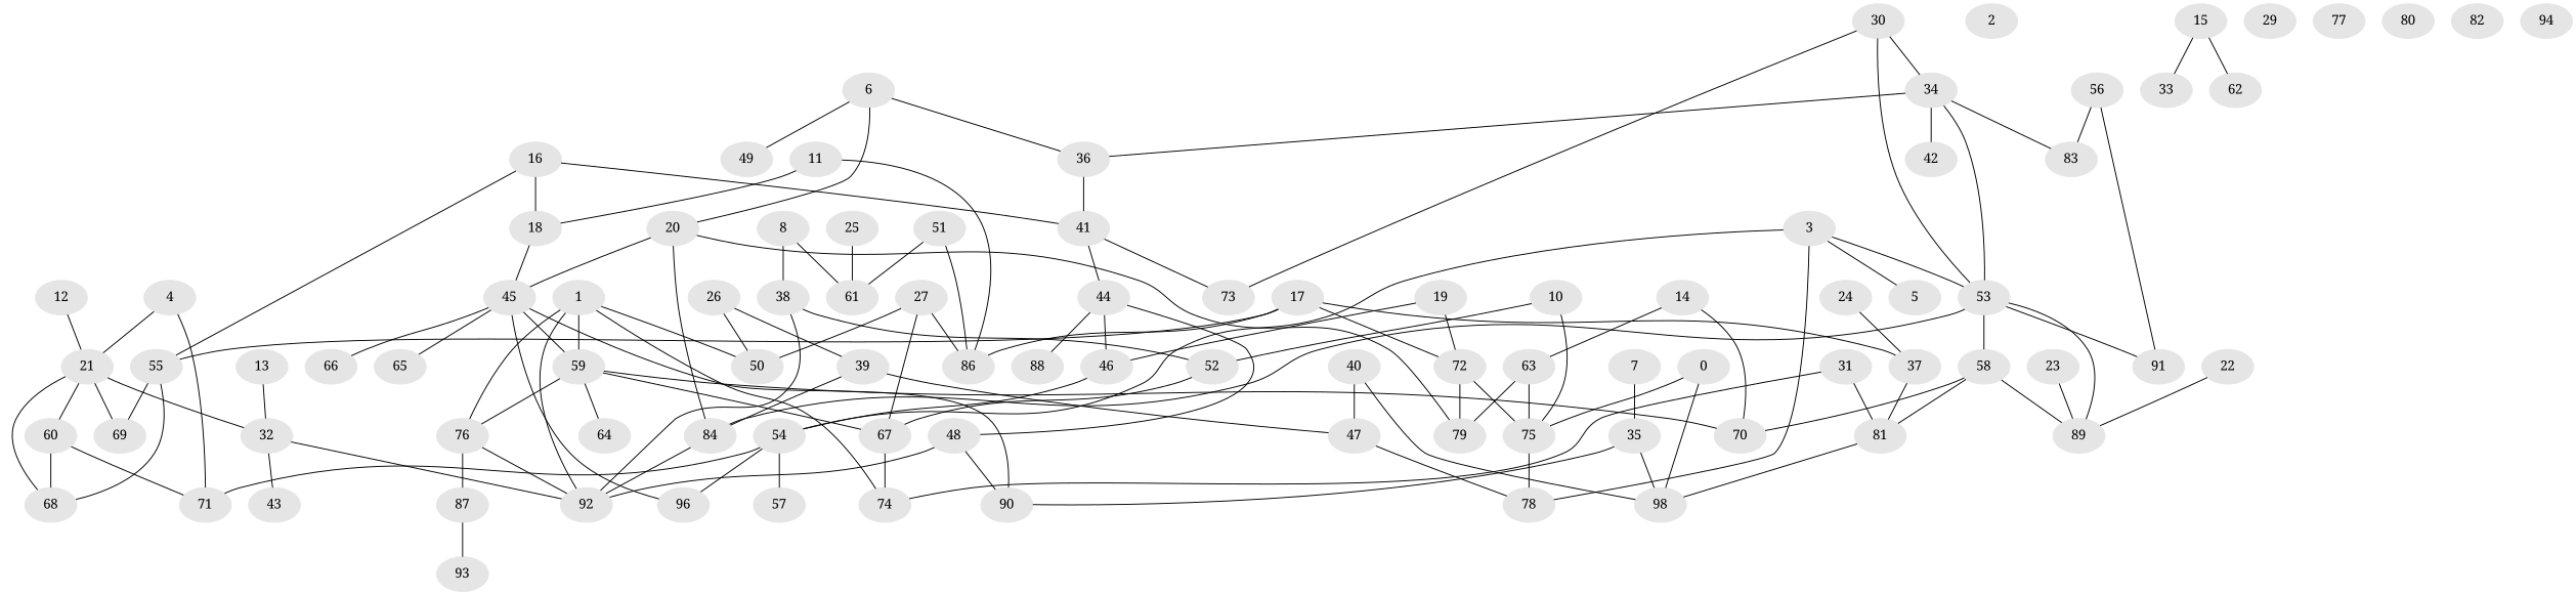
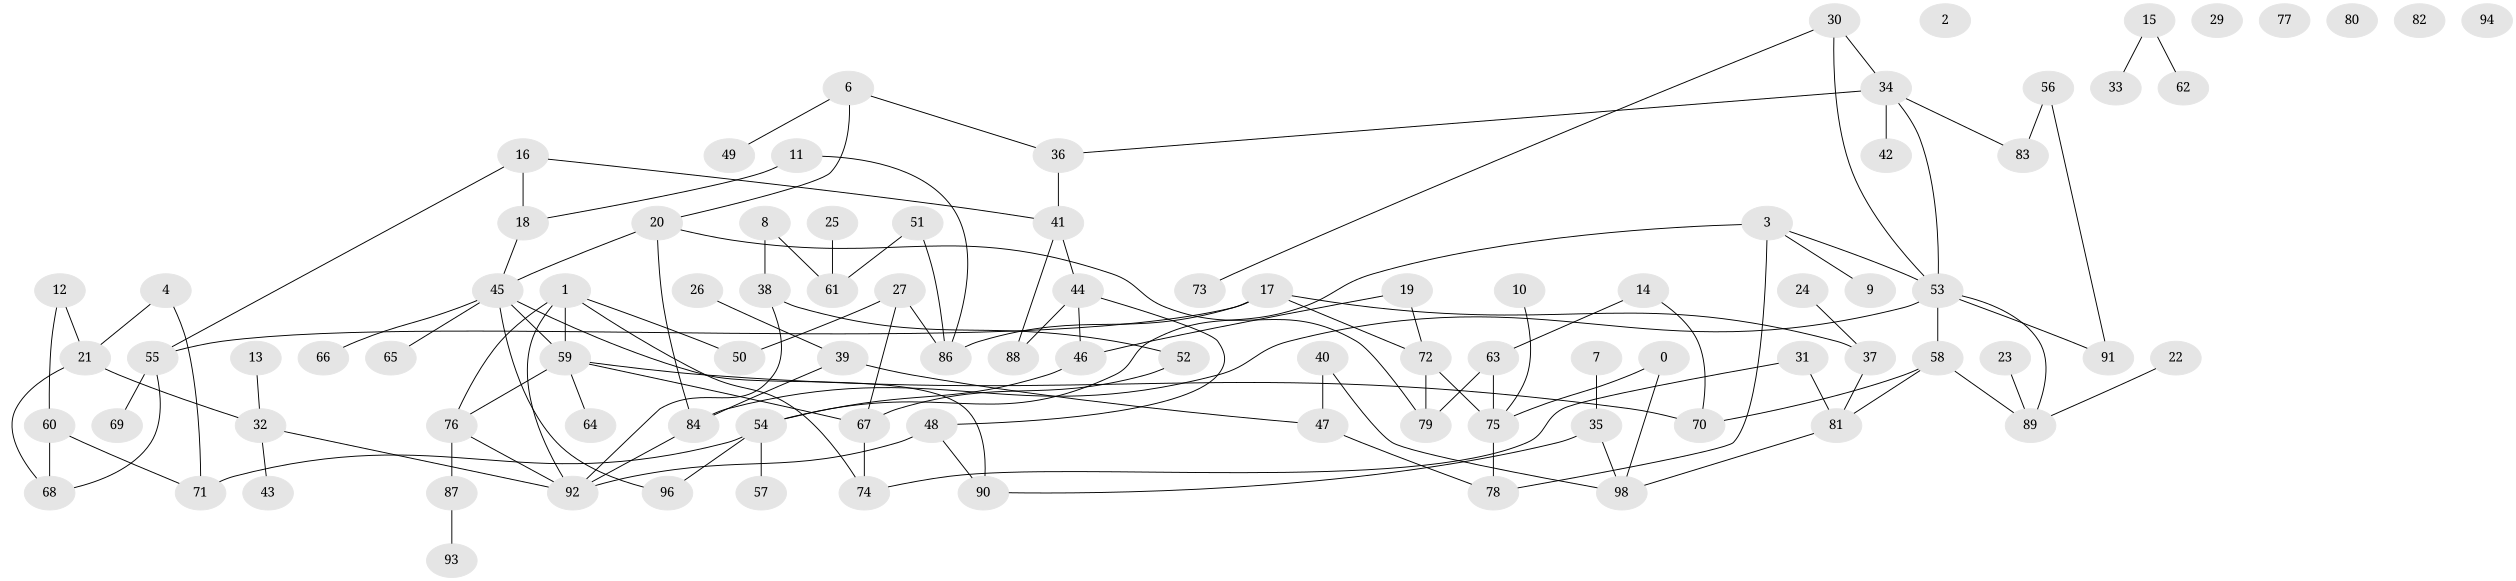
  graph {
    fontname="Noto Serif"
    node [color=gray90 fontname="Noto Serif" style=filled]
    edge [fontname="Noto Serif"]
    1
    50
    59
    74
    76
    92
    70
    67
    64
    87
    2
    3
-   9 [label=5]
+   9
    53
    54
    78
    84
    89
    58
    91
    71
    96
    57
    4
    21
    32
    68
    69
    n29 [label=0]
    75
    n31 [label=98]
    6
    20
    36
    49
    45
    79
    41
    7
    35
    52
    8
    38
    61
    10
    11
    18
    86
    12
    60
    13
    43
    14
    63
    15
    33
    62
    16
    55
    73
    44
    17
    37
    72
    81
    90
    65
    66
    19
    46
    22
    23
    24
    25
    26
    39
    47
    27
    29
    30
    34
    42
    83
    31
    40
    48
    88
    51
    56
    93
    77
    80
    82
    94
    1 -- 50
    1 -- 59
    1 -- 74
    1 -- 76
    1 -- 92
    59 -- 76
    59 -- 70
    59 -- 67
    59 -- 64
    76 -- 92
    76 -- 87
    67 -- 74
    87 -- 93
    3 -- 9
    3 -- 53
    3 -- 54
    3 -- 78
    53 -- 84
    53 -- 89
    53 -- 58
    53 -- 91
    54 -- 71
    54 -- 96
    54 -- 57
    84 -- 92
    58 -- 70
    58 -- 89
    58 -- 81
    4 -- 71
    4 -- 21
    21 -- 32
    21 -- 68
-   21 -- 69
    32 -- 92
    32 -- 43
    n29 -- 75
    n29 -- n31
    75 -- 78
    6 -- 20
    6 -- 36
    6 -- 49
    20 -- 84
    20 -- 45
    20 -- 79
    36 -- 41
    45 -- 59
    45 -- 96
    45 -- 90
    45 -- 65
    45 -- 66
-   41 -- 73
+   41 -- 88
    41 -- 44
    7 -- 35
    35 -- n31
    35 -- 90
    52 -- 67
    8 -- 38
    8 -- 61
    38 -- 92
    38 -- 52
    10 -- 75
-   10 -- 52
    11 -- 18
    11 -- 86
    18 -- 45
    12 -- 21
-   21 -- 60
+   12 -- 60
    60 -- 71
    60 -- 68
    13 -- 32
    14 -- 70
    14 -- 63
    63 -- 75
    63 -- 79
    15 -- 33
    15 -- 62
    16 -- 41
    16 -- 18
    16 -- 55
    55 -- 68
    55 -- 69
    44 -- 46
    44 -- 48
    44 -- 88
    17 -- 86
    17 -- 55
    17 -- 37
    17 -- 72
    37 -- 81
    72 -- 75
    72 -- 79
    81 -- n31
    19 -- 72
    19 -- 46
    46 -- 54
    22 -- 89
    23 -- 89
    24 -- 37
    25 -- 61
-   26 -- 50
    26 -- 39
    39 -- 84
    39 -- 47
    47 -- 78
    27 -- 50
    27 -- 67
    27 -- 86
    30 -- 53
    30 -- 73
    30 -- 34
    34 -- 53
    34 -- 36
    34 -- 42
    34 -- 83
    31 -- 74
    31 -- 81
    40 -- n31
    40 -- 47
    48 -- 92
    48 -- 90
    51 -- 61
    51 -- 86
    56 -- 91
    56 -- 83
  }
